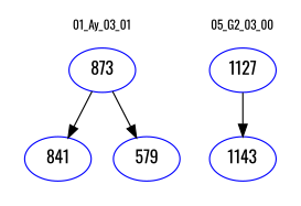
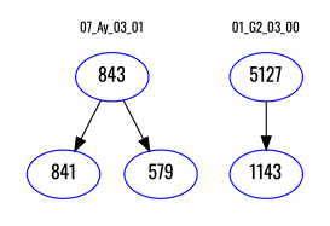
  digraph {
    fontname=Oswald
    node [color=blue fontname=Oswald]
    edge [color=black fontname=Oswald]
-   n1 [label=873]
+   n1 [label=843]
    n2 [label=841]
    n3 [label=579]
-   n4 [label=1127]
+   n4 [label=5127]
    n5 [label=1143]
    subgraph cluster_1 {
      color=white
      fontsize=10
-     label="01_Ay_03_01"
+     label="07_Ay_03_01"
      n1
      n2
      n3
    }
    subgraph cluster_2 {
      color=white
      fontsize=10
-     label="05_G2_03_00"
+     label="01_G2_03_00"
      n4
      n5
    }
    n1 -> n2
    n1 -> n3
    n4 -> n5
  }
